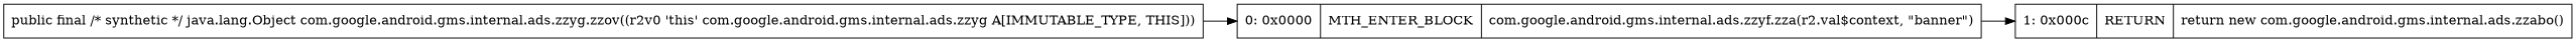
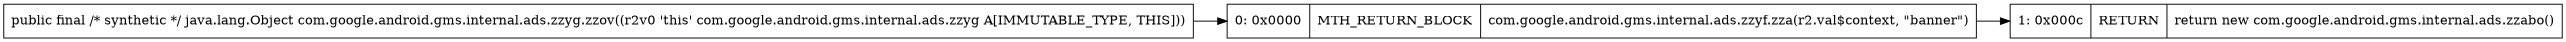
  digraph {
    rankdir=LR
    node [shape=record]
-   n1 [label="{0\:\ 0x0000|MTH_ENTER_BLOCK\l|com.google.android.gms.internal.ads.zzyf.zza(r2.val$context, \"banner\")\l}"]
+   n1 [label="{0\:\ 0x0000|MTH_RETURN_BLOCK\l|com.google.android.gms.internal.ads.zzyf.zza(r2.val$context, \"banner\")\l}"]
    n2 [label="{1\:\ 0x000c|RETURN\l|return new com.google.android.gms.internal.ads.zzabo()\l}"]
    n3 [label="{public final \/* synthetic *\/ java.lang.Object com.google.android.gms.internal.ads.zzyg.zzov((r2v0 'this' com.google.android.gms.internal.ads.zzyg A[IMMUTABLE_TYPE, THIS])) }"]
    n1 -> n2
    n3 -> n1
  }
